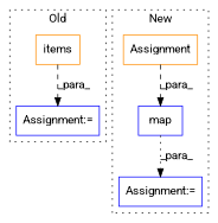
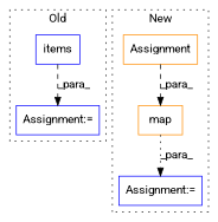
  digraph {
    fontname=Roboto
    node [a=32 color=darkorange fontname=Roboto shape=box]
    edge [fontname=Roboto style=dashed]
-   n1 [l=7 label=items s=3743]
+   n1 [color=blue l=7 label=items s=3743]
    n2 [a=7 color=blue l="73,2" label="Assignment:=" s="3646,3750"]
-   n3 [color=blue l="4,1" label=map s="3330,3364"]
+   n3 [l="4,1" label=map s="3330,3364"]
    n4 [a=7 color=blue l=1 label="Assignment:=" s=3324]
    n5 [a=22 l=16 label=Assignment s=3348]
    subgraph cluster_1 {
      label=Old
      style=dotted
      n1
      n2
    }
    subgraph cluster_2 {
      label=New
      style=dotted
      n3
      n4
      n5
    }
    n1 -> n2 [label=_para_]
    n3 -> n4 [label=_para_ style=dotted]
    n5 -> n3 [label=_para_]
  }
